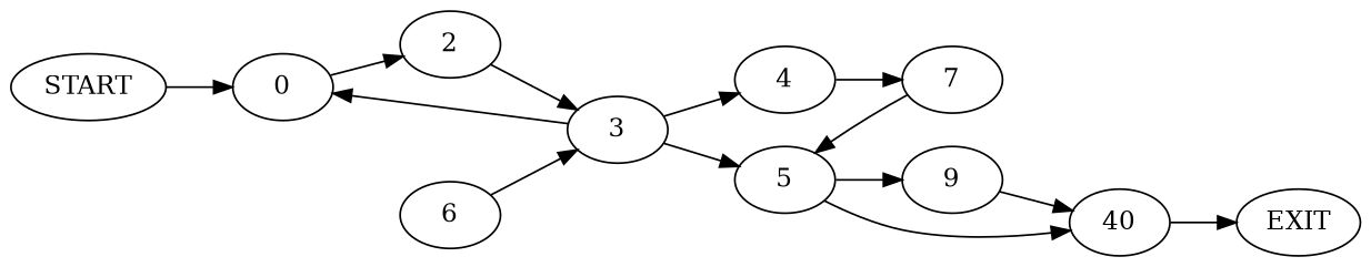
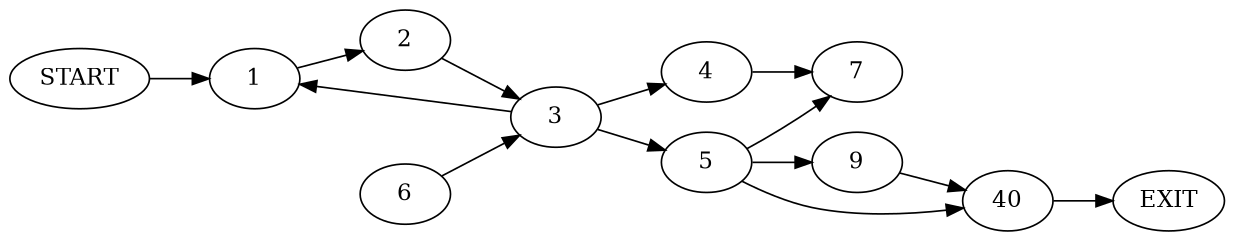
  digraph {
    rankdir=LR
    n1 [label=START]
-   1 [label=0]
+   1
    2
    6
    3
    n6 [label=EXIT]
    4
    5
    7
    9
    n11 [label=40]
    n1 -> 1
    1 -> 2
    2 -> 3
    6 -> 3
    3 -> 1
    3 -> 4
    3 -> 5
    4 -> 7
    5 -> 9
    5 -> n11
-   7 -> 5
+   5 -> 7
    9 -> n11
    n11 -> n6
  }
